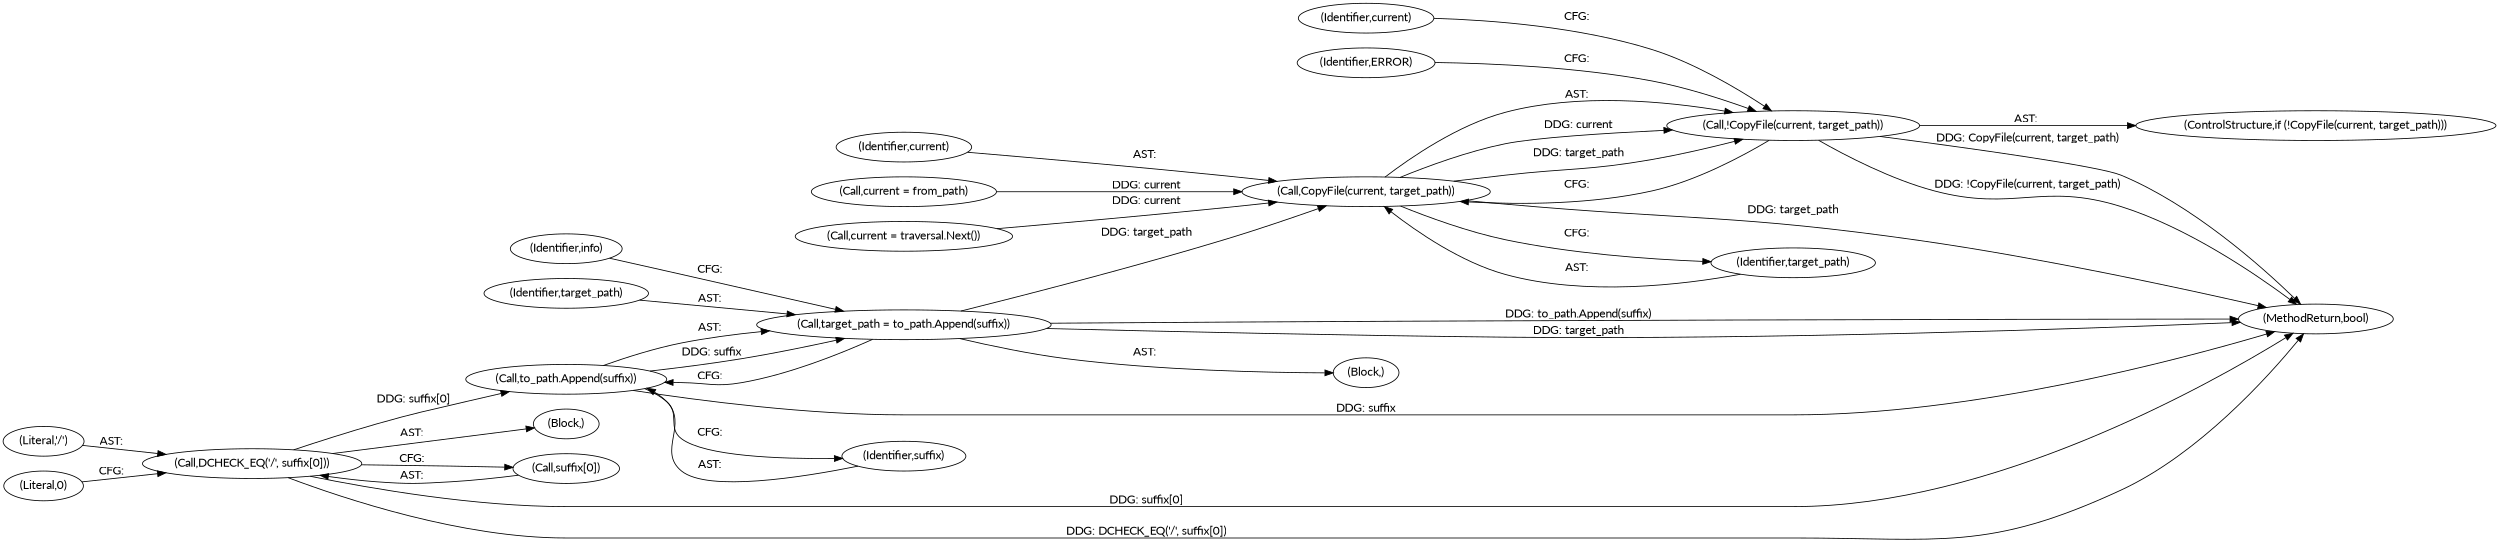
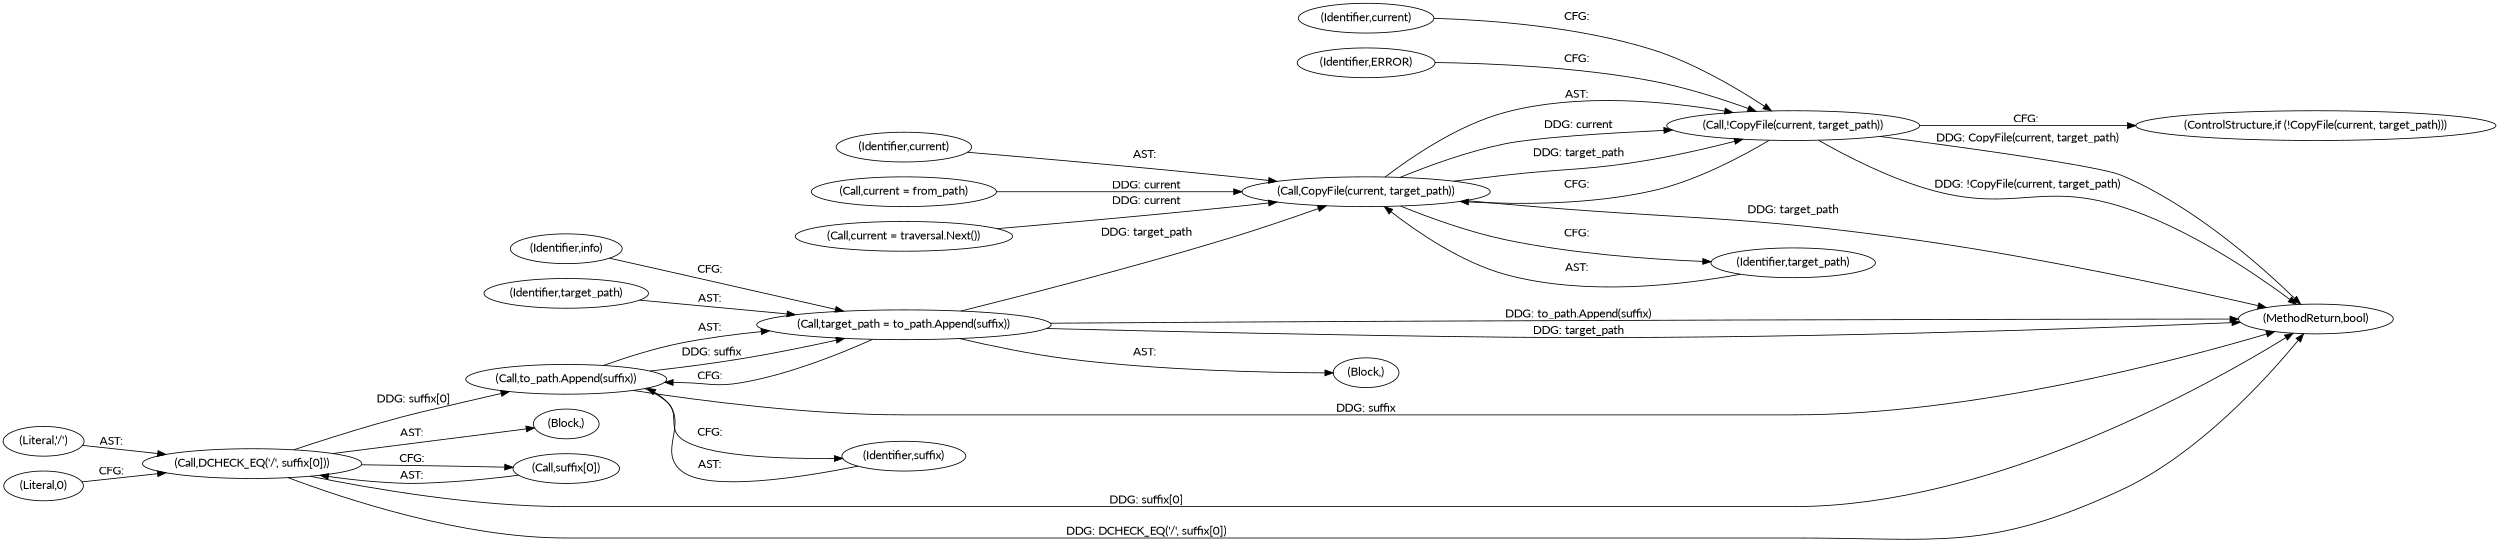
  digraph {
    fontname=Lato
    rankdir=LR
    node [fontname=Lato]
    edge [fontname=Lato]
    n1 [label="(Call,DCHECK_EQ('/', suffix[0]))"]
    n2 [label="(Call,to_path.Append(suffix))"]
    n3 [label="(Block,)"]
    n4 [label="(Call,suffix[0])"]
    n5 [label="(MethodReturn,bool)"]
    n6 [label="(Call,target_path = to_path.Append(suffix))"]
    n7 [label="(Identifier,suffix)"]
    n8 [label="(Call,CopyFile(current, target_path))"]
    n9 [label="(Block,)"]
    n10 [label="(Call,!CopyFile(current, target_path))"]
    n11 [label="(Identifier,target_path)"]
    n12 [label="(ControlStructure,if (!CopyFile(current, target_path)))"]
    n13 [label="(Literal,'/')"]
    n14 [label="(Identifier,current)"]
    n15 [label="(Literal,0)"]
    n16 [label="(Identifier,info)"]
    n17 [label="(Identifier,current)"]
    n18 [label="(Call,current = from_path)"]
    n19 [label="(Identifier,target_path)"]
    n20 [label="(Identifier,ERROR)"]
    n21 [label="(Call,current = traversal.Next())"]
    n1 -> n2 [label="DDG: suffix[0]"]
    n1 -> n3 [label="AST: "]
    n1 -> n4 [label="CFG: "]
    n1 -> n5 [label="DDG: suffix[0]"]
    n1 -> n5 [label="DDG: DCHECK_EQ('/', suffix[0])"]
    n2 -> n5 [label="DDG: suffix"]
    n2 -> n6 [label="AST: "]
    n2 -> n6 [label="DDG: suffix"]
    n2 -> n7 [label="CFG: "]
    n4 -> n1 [label="AST: "]
    n6 -> n2 [label="CFG: "]
    n6 -> n5 [label="DDG: to_path.Append(suffix)"]
    n6 -> n5 [label="DDG: target_path"]
    n6 -> n8 [label="DDG: target_path"]
    n6 -> n9 [label="AST: "]
    n7 -> n2 [label="AST: "]
    n8 -> n5 [label="DDG: target_path"]
    n8 -> n10 [label="AST: "]
    n8 -> n10 [label="DDG: current"]
    n8 -> n10 [label="DDG: target_path"]
    n8 -> n11 [label="CFG: "]
    n10 -> n5 [label="DDG: CopyFile(current, target_path)"]
    n10 -> n5 [label="DDG: !CopyFile(current, target_path)"]
    n10 -> n8 [label="CFG: "]
-   n10 -> n12 [label="AST: "]
+   n10 -> n12 [label="CFG: "]
    n11 -> n8 [label="AST: "]
    n13 -> n1 [label="AST: "]
    n14 -> n8 [label="AST: "]
    n15 -> n1 [label="CFG: "]
    n16 -> n6 [label="CFG: "]
    n17 -> n10 [label="CFG: "]
    n18 -> n8 [label="DDG: current"]
    n19 -> n6 [label="AST: "]
    n20 -> n10 [label="CFG: "]
    n21 -> n8 [label="DDG: current"]
  }
